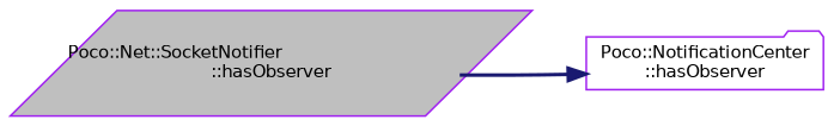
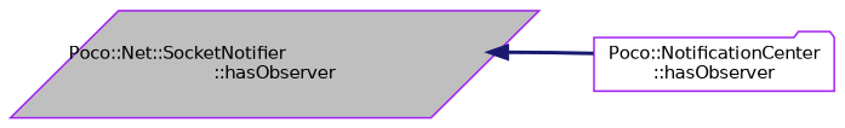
  digraph {
    rankdir=LR
    node [color=purple fontname=Helvetica fontsize=10 style=filled]
    n1 [fillcolor=grey75 fontcolor=black height=0.2 label="Poco::Net::SocketNotifier\l::hasObserver" shape=parallelogram width=0.4]
    n2 [fillcolor=white height=0.2 label="Poco::NotificationCenter\l::hasObserver" shape=folder width=0.4]
-   n1 -> n2 [color=midnightblue fontname=Helvetica fontsize=10 labelfontname=Helvetica labelfontsize=10 style=bold]
+   n2 -> n1 [color=midnightblue fontname=Helvetica fontsize=10 labelfontname=Helvetica labelfontsize=10 style=bold]
  }
